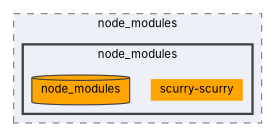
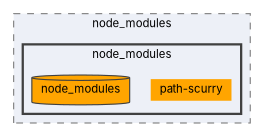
  digraph {
    compound=true
    fontname=Inter
    node [fontname=Inter fontsize=10 style=filled fillcolor=orange]
-   n1 [height=0.2 label="scurry-scurry" shape=plaintext width=0.4]
+   n1 [height=0.2 label="path-scurry" shape=plaintext width=0.4]
    n2 [color=grey25 height=0.2 label=node_modules shape=cylinder width=0.4]
    subgraph cluster_1 {
      bgcolor="#edf0f7"
      fontsize=10
      label=node_modules
      pencolor=grey50
      style="filled,dashed"
      subgraph cluster_2 {
        bgcolor="#edf0f7"
        fontsize=10
        pencolor=grey25
        style="filled,bold"
        n1
        n2
      }
    }
  }
